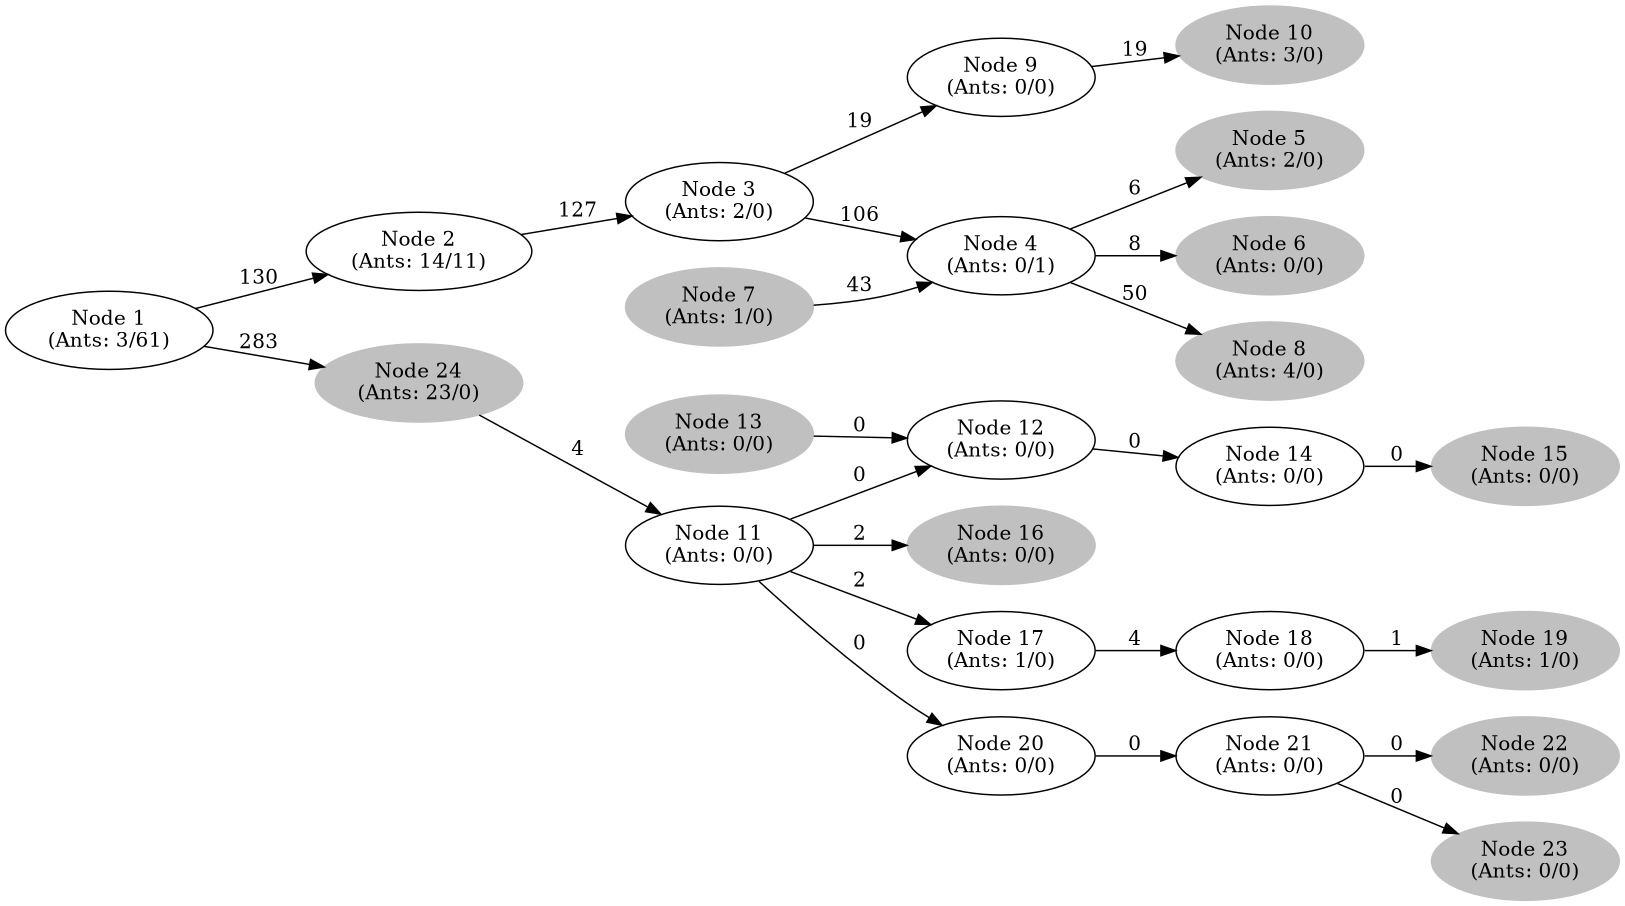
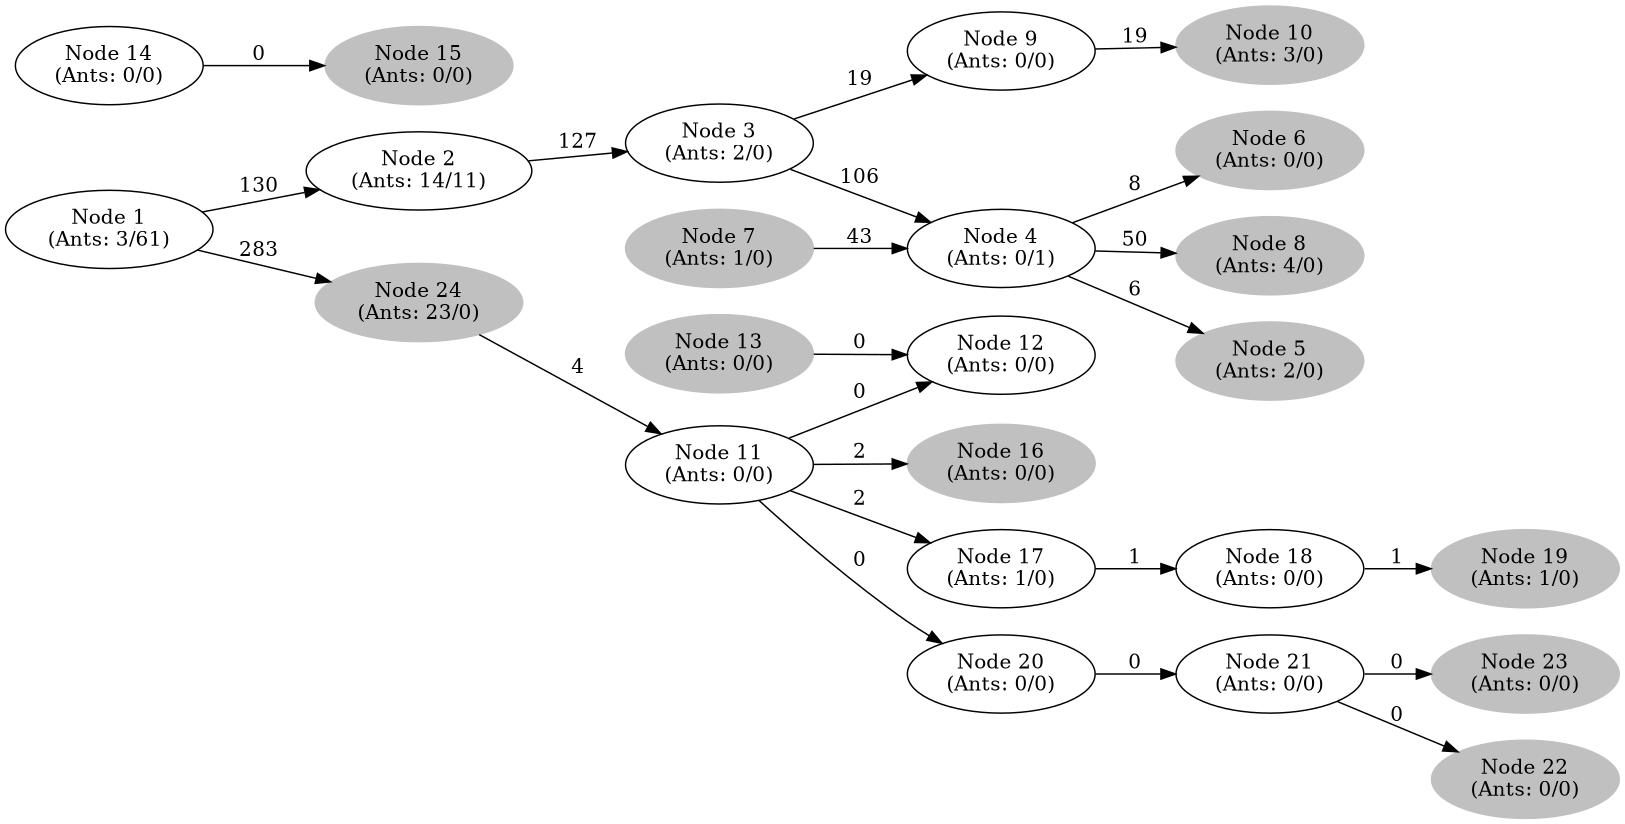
  digraph {
    rankdir=LR
    "Node 1\n(Ants: 3/61)"
    "Node 2\n(Ants: 14/11)"
    "Node 24\n(Ants: 23/0)" [color=gray style=filled]
    "Node 3\n(Ants: 2/0)"
    "Node 11\n(Ants: 0/0)"
    "Node 12\n(Ants: 0/0)"
    "Node 16\n(Ants: 0/0)" [color=gray style=filled]
    "Node 17\n(Ants: 1/0)"
    "Node 20\n(Ants: 0/0)"
    "Node 4\n(Ants: 0/1)"
    "Node 9\n(Ants: 0/0)"
    "Node 5\n(Ants: 2/0)" [color=gray style=filled]
    "Node 6\n(Ants: 0/0)" [color=gray style=filled]
    "Node 8\n(Ants: 4/0)" [color=gray style=filled]
    "Node 10\n(Ants: 3/0)" [color=gray style=filled]
    "Node 7\n(Ants: 1/0)" [color=gray style=filled]
    "Node 14\n(Ants: 0/0)"
    "Node 18\n(Ants: 0/0)"
    "Node 21\n(Ants: 0/0)"
    "Node 13\n(Ants: 0/0)" [color=gray style=filled]
    "Node 15\n(Ants: 0/0)" [color=gray style=filled]
    "Node 19\n(Ants: 1/0)" [color=gray style=filled]
    "Node 22\n(Ants: 0/0)" [color=gray style=filled]
    "Node 23\n(Ants: 0/0)" [color=gray style=filled]
    "Node 1\n(Ants: 3/61)" -> "Node 2\n(Ants: 14/11)" [label=130]
    "Node 1\n(Ants: 3/61)" -> "Node 24\n(Ants: 23/0)" [label=283]
    "Node 2\n(Ants: 14/11)" -> "Node 3\n(Ants: 2/0)" [label=127]
    "Node 24\n(Ants: 23/0)" -> "Node 11\n(Ants: 0/0)" [label=4]
    "Node 3\n(Ants: 2/0)" -> "Node 4\n(Ants: 0/1)" [label=106]
    "Node 3\n(Ants: 2/0)" -> "Node 9\n(Ants: 0/0)" [label=19]
    "Node 11\n(Ants: 0/0)" -> "Node 12\n(Ants: 0/0)" [label=0]
    "Node 11\n(Ants: 0/0)" -> "Node 16\n(Ants: 0/0)" [label=2]
    "Node 11\n(Ants: 0/0)" -> "Node 17\n(Ants: 1/0)" [label=2]
    "Node 11\n(Ants: 0/0)" -> "Node 20\n(Ants: 0/0)" [label=0]
-   "Node 12\n(Ants: 0/0)" -> "Node 14\n(Ants: 0/0)" [label=0]
-   "Node 17\n(Ants: 1/0)" -> "Node 18\n(Ants: 0/0)" [label=4]
+   "Node 17\n(Ants: 1/0)" -> "Node 18\n(Ants: 0/0)" [label=1]
    "Node 20\n(Ants: 0/0)" -> "Node 21\n(Ants: 0/0)" [label=0]
    "Node 4\n(Ants: 0/1)" -> "Node 5\n(Ants: 2/0)" [label=6]
    "Node 4\n(Ants: 0/1)" -> "Node 6\n(Ants: 0/0)" [label=8]
    "Node 4\n(Ants: 0/1)" -> "Node 8\n(Ants: 4/0)" [label=50]
    "Node 9\n(Ants: 0/0)" -> "Node 10\n(Ants: 3/0)" [label=19]
    "Node 7\n(Ants: 1/0)" -> "Node 4\n(Ants: 0/1)" [label=43]
    "Node 14\n(Ants: 0/0)" -> "Node 15\n(Ants: 0/0)" [label=0]
    "Node 18\n(Ants: 0/0)" -> "Node 19\n(Ants: 1/0)" [label=1]
    "Node 21\n(Ants: 0/0)" -> "Node 22\n(Ants: 0/0)" [label=0]
    "Node 21\n(Ants: 0/0)" -> "Node 23\n(Ants: 0/0)" [label=0]
    "Node 13\n(Ants: 0/0)" -> "Node 12\n(Ants: 0/0)" [label=0]
  }
